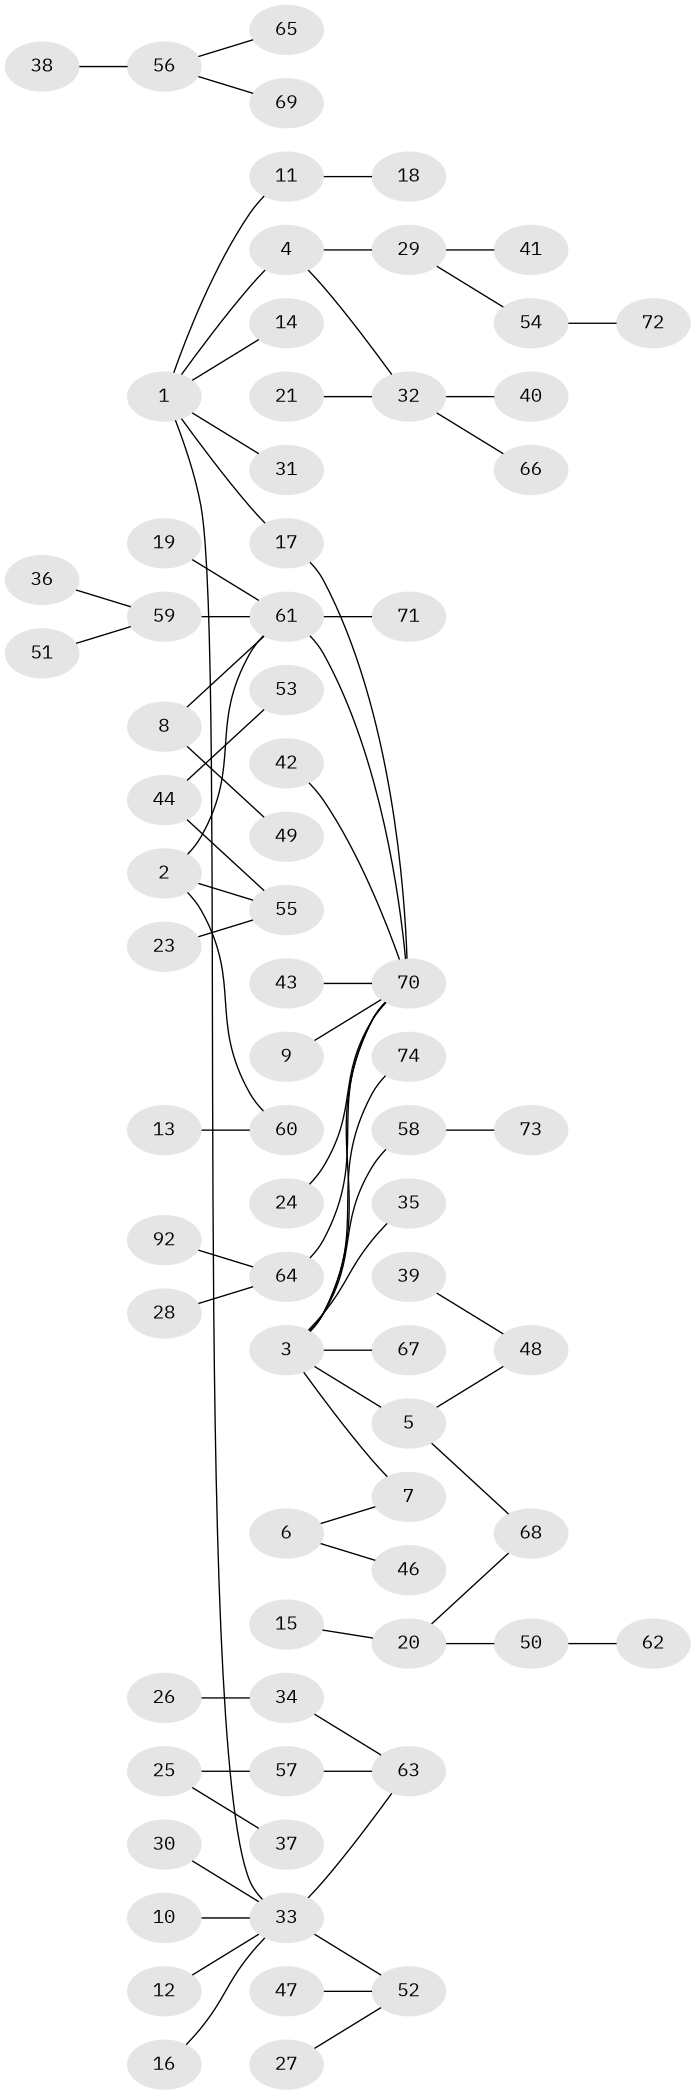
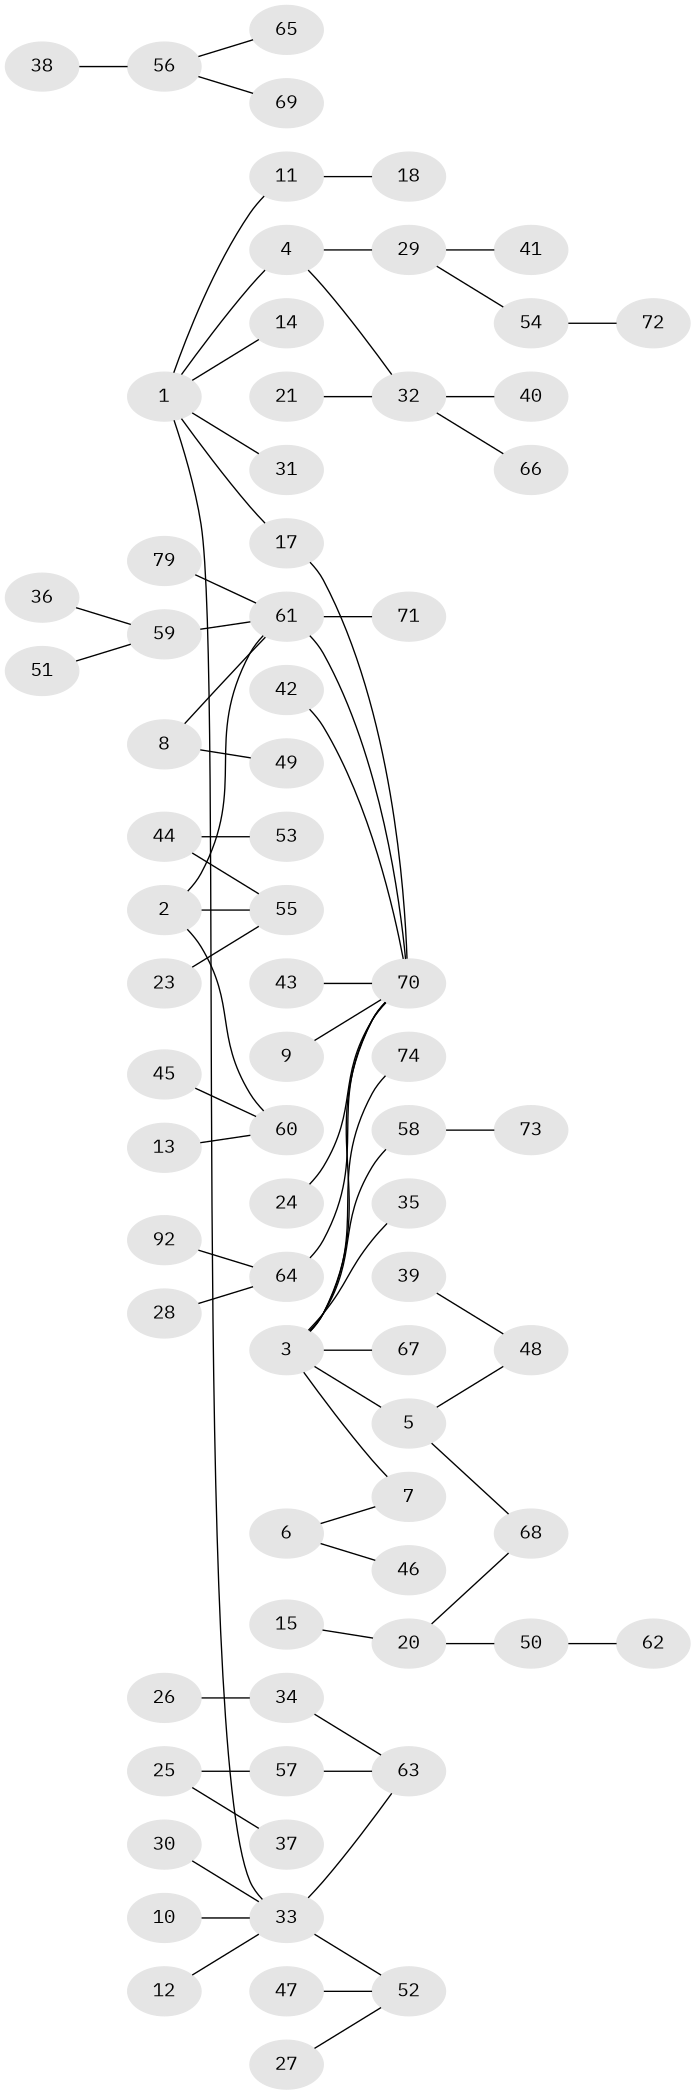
  graph {
    fontname="IBM Plex Mono"
    rankdir=LR
    node [color=gray90 fontname="IBM Plex Mono" style=filled]
    edge [fontname="IBM Plex Mono" weight=1.0]
    1
    4
    11
    14
    17
    31
    33
    29
    32
    18
    70
    63
    52
    2
    55
    60
    61
    71
    3
    5
    7
    35
    58
    67
    74
    48
    68
    73
    41
    54
    40
    66
    56
    65
    69
    6
    46
    8
    49
    9
    10
    12
    13
    15
    20
    50
-   16
-   19
+   19 [label=79]
    62
    21
    n51 [label=92]
    64
    23
    24
    25
    37
    57
    26
    34
    27
    28
    72
    30
    36
    59
    38
    39
    42
    43
    44
    53
+   45
    47
    51
    1 -- 4
    1 -- 11
    1 -- 14
    1 -- 17
    1 -- 31
    1 -- 33
    4 -- 29
    4 -- 32
    11 -- 18
    17 -- 70
    33 -- 63
    33 -- 52
    29 -- 41
    29 -- 54
    32 -- 40
    32 -- 66
    2 -- 55
    2 -- 60
    2 -- 61
    61 -- 70
    61 -- 71
    3 -- 70
    3 -- 5
    3 -- 7
    3 -- 35
    3 -- 58
    3 -- 67
    3 -- 74
    5 -- 48
    5 -- 68
    58 -- 73
    54 -- 72
    56 -- 65
    56 -- 69
    6 -- 7
    6 -- 46
    8 -- 61
    8 -- 49
    9 -- 70
    10 -- 33
    12 -- 33
    13 -- 60
    15 -- 20
    20 -- 68
    20 -- 50
    50 -- 62
-   16 -- 33
    19 -- 61
    21 -- 32
    n51 -- 64
    64 -- 70
    23 -- 55
    24 -- 70
    25 -- 37
    25 -- 57
    57 -- 63
    26 -- 34
    34 -- 63
    27 -- 52
    28 -- 64
    30 -- 33
    36 -- 59
    59 -- 61
    38 -- 56
    39 -- 48
    42 -- 70
    43 -- 70
    44 -- 55
    44 -- 53
+   45 -- 60
    47 -- 52
    51 -- 59
  }
